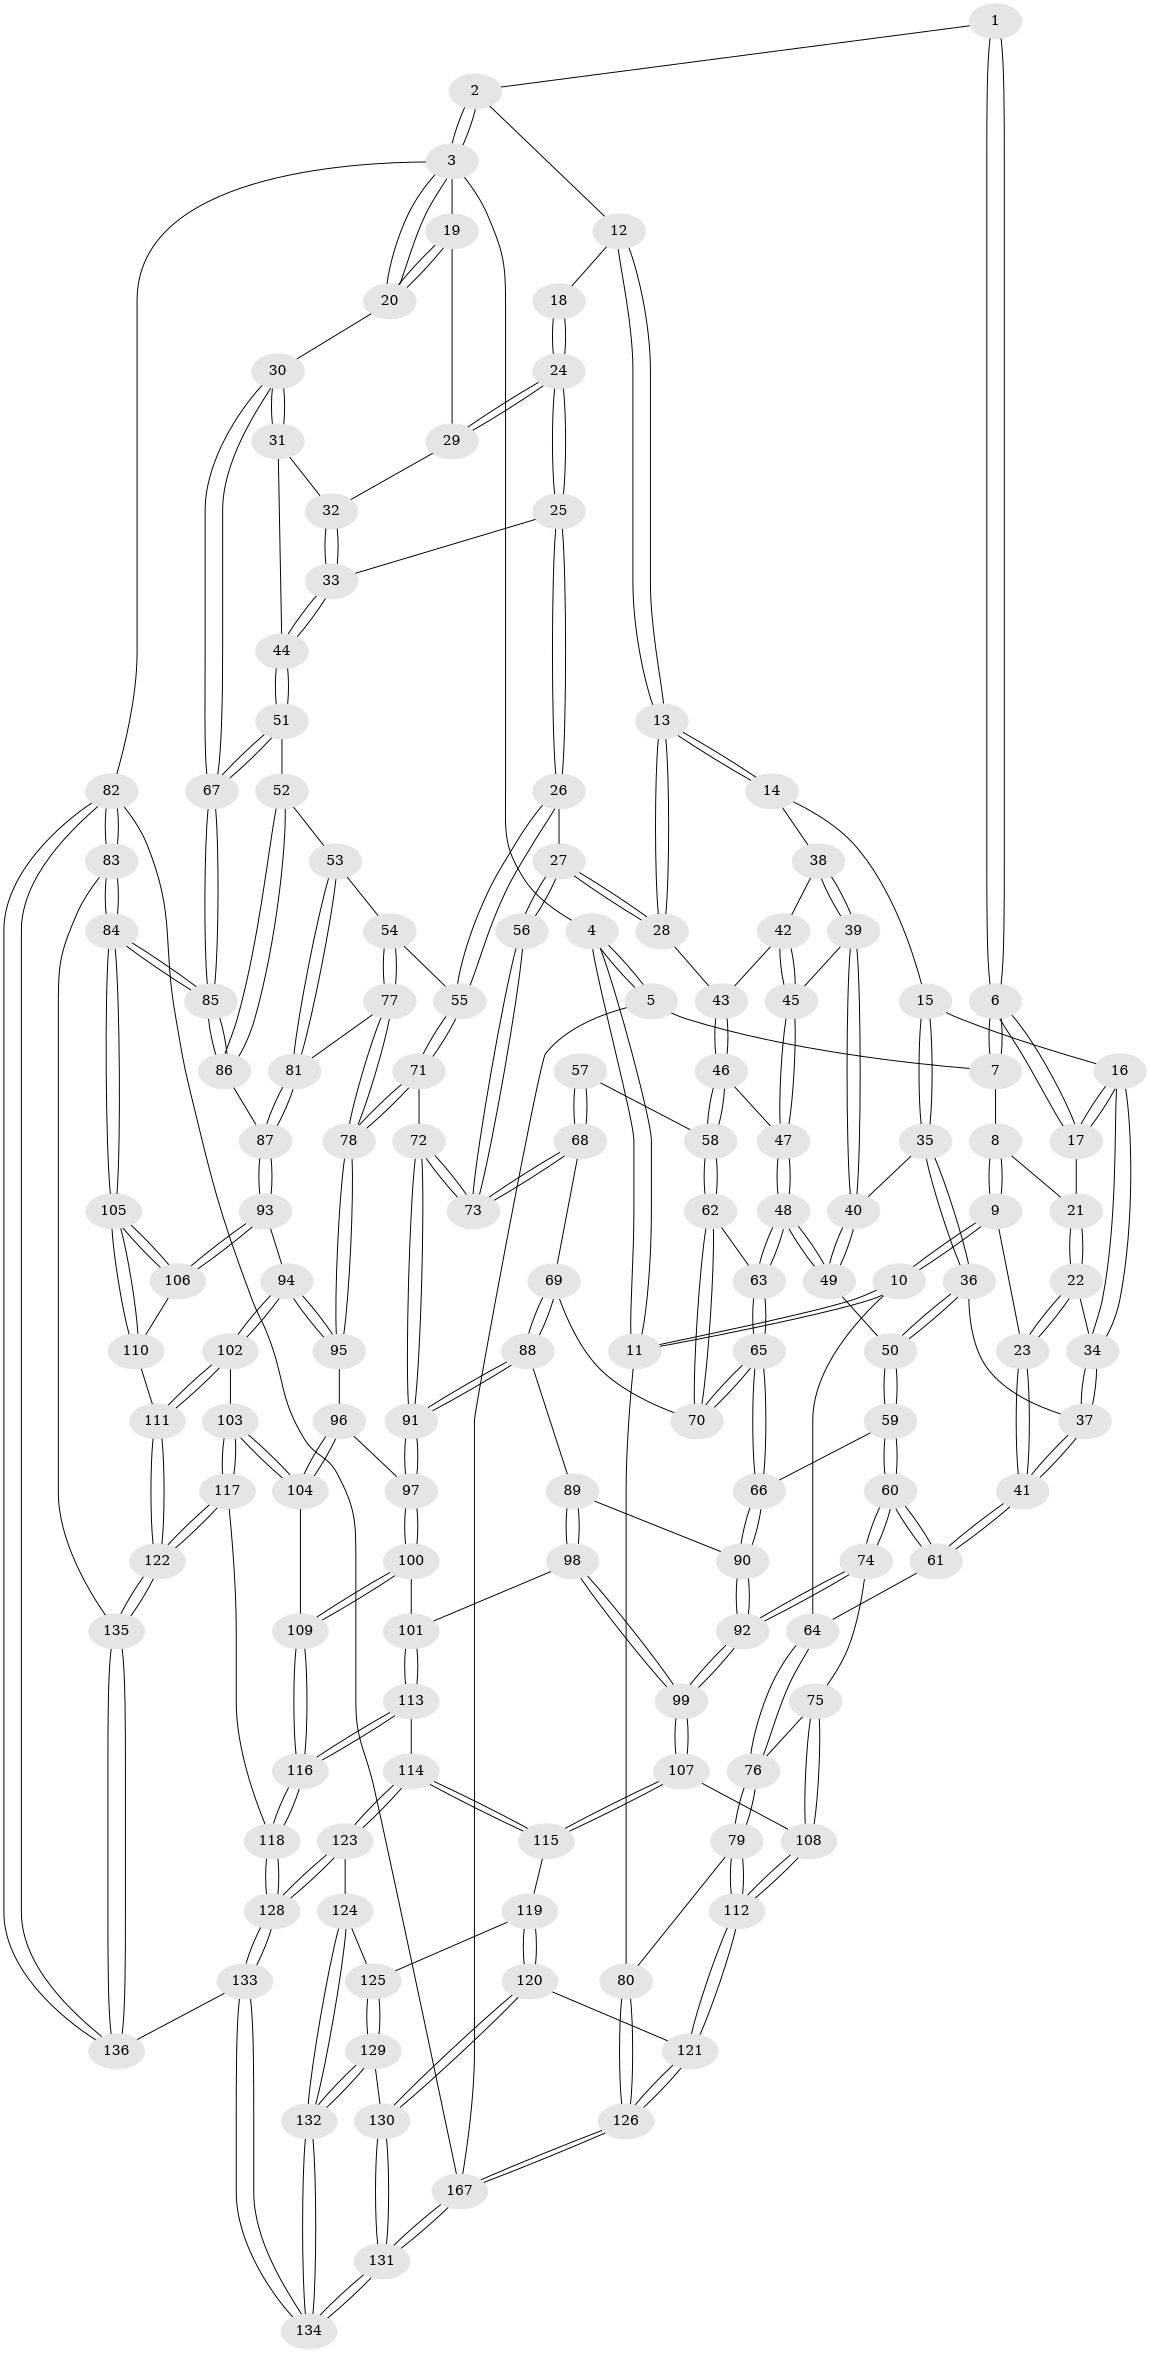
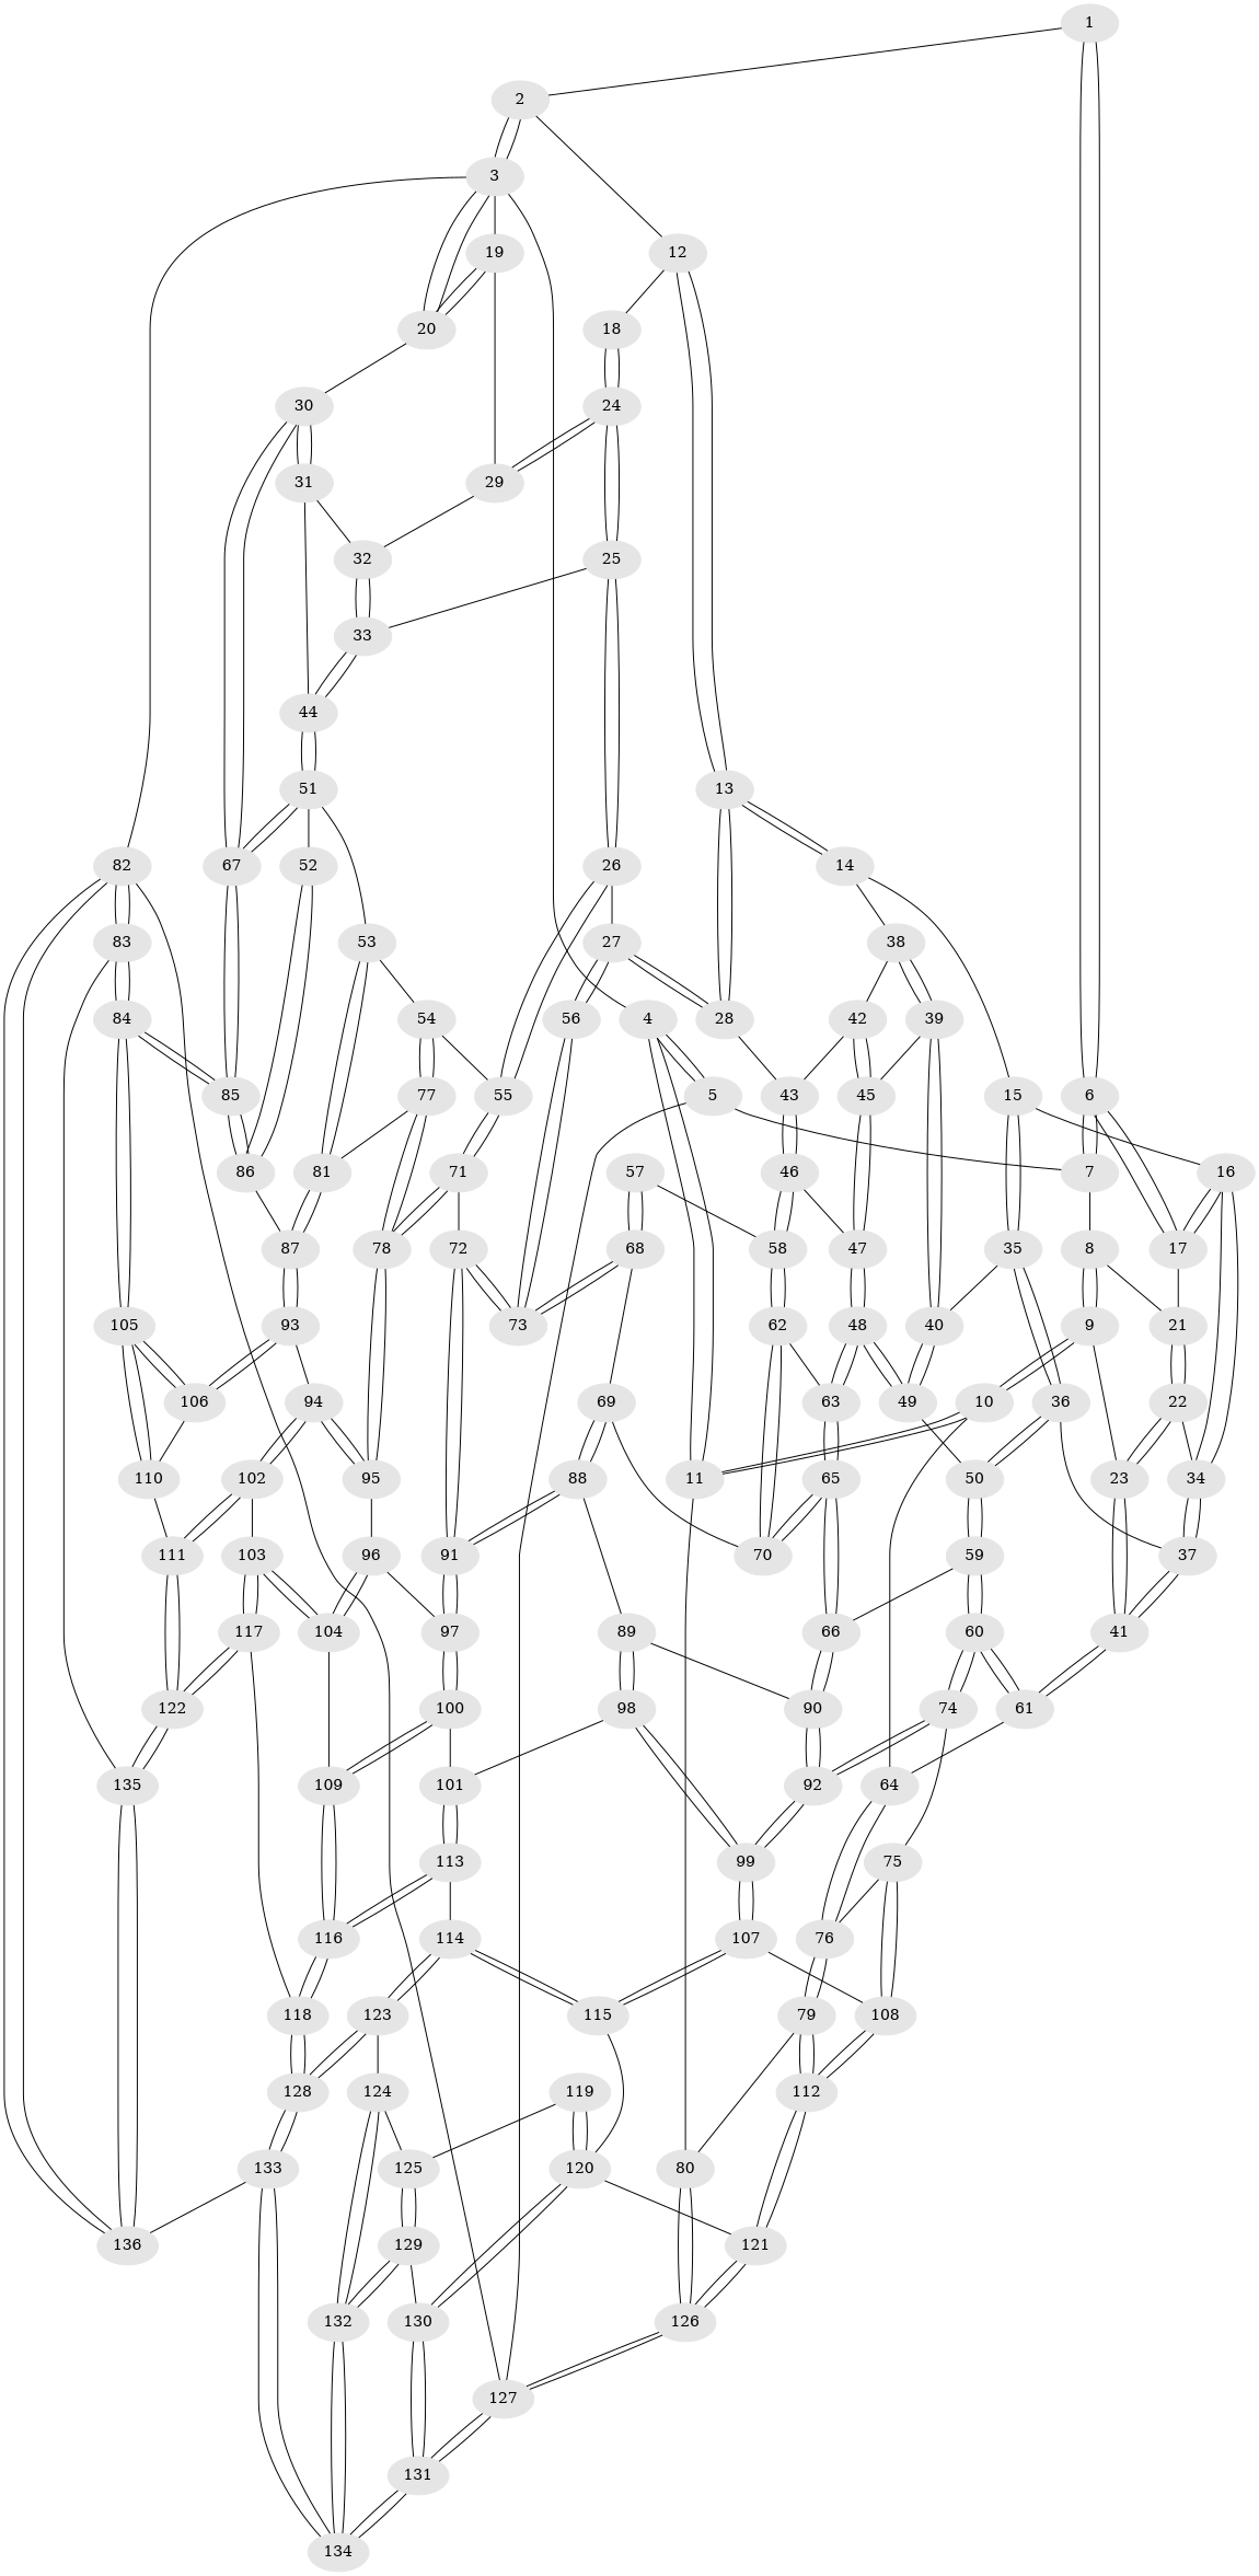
  graph {
    node [color=gray90 style=filled]
    1
    2
    6
    3
    12
    7
    17
    4
    20
    82
    19
    13
    18
    5
    11
    30
-   127 [label=167]
+   127
    83
    136
    80
    131
    8
    21
    9
    10
    23
    22
    64
    41
    76
    126
    14
    28
    24
    15
    38
    43
    16
    35
    39
    42
    34
    36
    40
    37
    29
    25
    32
    31
    67
    61
    26
    33
    27
    55
    44
    56
    71
    73
    46
    85
    51
    50
    49
    59
    45
    47
    58
    52
    48
    62
    63
    65
    60
    66
    53
    86
    54
    81
    87
    77
    78
    72
    57
    68
    69
    70
    74
    90
    75
    92
    79
    88
    91
    89
    95
    97
    108
    99
    112
    96
    121
    93
    84
    135
    105
    106
    110
    94
    98
    101
    100
    107
    102
    103
    111
    104
    109
    113
    115
    116
    114
    117
    122
    118
    119
    123
    128
    124
    120
    125
    133
    130
    129
    132
    134
    1 -- 2
    1 -- 6
    1 -- 6
    2 -- 3
    2 -- 3
    2 -- 12
    6 -- 7
    6 -- 7
    6 -- 17
    6 -- 17
    3 -- 4
    3 -- 20
    3 -- 20
    3 -- 82
    3 -- 19
    12 -- 13
    12 -- 13
    12 -- 18
    7 -- 8
    17 -- 21
    4 -- 5
    4 -- 5
    4 -- 11
    4 -- 11
    20 -- 30
    82 -- 127
    82 -- 83
    82 -- 83
    82 -- 136
    82 -- 136
    19 -- 20
    19 -- 20
    19 -- 29
    13 -- 14
    13 -- 14
    13 -- 28
    13 -- 28
    18 -- 24
    18 -- 24
    5 -- 7
    5 -- 127
    11 -- 80
    30 -- 31
    30 -- 31
    30 -- 67
    30 -- 67
    127 -- 131
    127 -- 131
    83 -- 84
    83 -- 84
    83 -- 135
    80 -- 126
    80 -- 126
    131 -- 134
    131 -- 134
    8 -- 21
    8 -- 9
    8 -- 9
    21 -- 22
    21 -- 22
    9 -- 10
    9 -- 10
    9 -- 23
    10 -- 11
    10 -- 11
    10 -- 64
    23 -- 41
    23 -- 41
    22 -- 23
    22 -- 23
    22 -- 34
    64 -- 76
    64 -- 76
    41 -- 61
    41 -- 61
    76 -- 79
    76 -- 79
    126 -- 127
    126 -- 127
    14 -- 15
    14 -- 38
    28 -- 43
    24 -- 29
    24 -- 29
    24 -- 25
    24 -- 25
    15 -- 16
    15 -- 35
    15 -- 35
    38 -- 39
    38 -- 39
    38 -- 42
    43 -- 46
    43 -- 46
    16 -- 17
    16 -- 17
    16 -- 34
    16 -- 34
    35 -- 36
    35 -- 36
    35 -- 40
    39 -- 40
    39 -- 40
    39 -- 45
    42 -- 43
    42 -- 45
    42 -- 45
    34 -- 37
    34 -- 37
    36 -- 37
    36 -- 50
    36 -- 50
    40 -- 49
    40 -- 49
    37 -- 41
    37 -- 41
    29 -- 32
    25 -- 26
    25 -- 26
    25 -- 33
    32 -- 33
    32 -- 33
    31 -- 32
    31 -- 44
    67 -- 85
    67 -- 85
    61 -- 64
    26 -- 27
    26 -- 55
    26 -- 55
    33 -- 44
    33 -- 44
    27 -- 28
    27 -- 28
    27 -- 56
    27 -- 56
    55 -- 71
    55 -- 71
    44 -- 51
    44 -- 51
    56 -- 73
    56 -- 73
    71 -- 78
    71 -- 78
    71 -- 72
    46 -- 47
    46 -- 58
    46 -- 58
    85 -- 86
    85 -- 86
    51 -- 67
    51 -- 67
    51 -- 52
    50 -- 59
    50 -- 59
    49 -- 50
    59 -- 60
    59 -- 60
    59 -- 66
    45 -- 47
    45 -- 47
    47 -- 48
    47 -- 48
    58 -- 62
    58 -- 62
-   52 -- 53
+   51 -- 53
    52 -- 86
    52 -- 86
    48 -- 49
    48 -- 49
    48 -- 63
    48 -- 63
    62 -- 63
    62 -- 70
    62 -- 70
    63 -- 65
    63 -- 65
    65 -- 66
    65 -- 66
    65 -- 70
    65 -- 70
    60 -- 61
    60 -- 61
    60 -- 74
    60 -- 74
    66 -- 90
    66 -- 90
    53 -- 54
    53 -- 81
    53 -- 81
    86 -- 87
    54 -- 55
    54 -- 77
    54 -- 77
    81 -- 87
    81 -- 87
    87 -- 93
    87 -- 93
    77 -- 81
    77 -- 78
    77 -- 78
    78 -- 95
    78 -- 95
    72 -- 73
    72 -- 73
    72 -- 91
    72 -- 91
    57 -- 58
    57 -- 68
    57 -- 68
    68 -- 73
    68 -- 73
    68 -- 69
    69 -- 70
    69 -- 88
    69 -- 88
    74 -- 75
    74 -- 92
    74 -- 92
    90 -- 92
    90 -- 92
    75 -- 76
    75 -- 108
    75 -- 108
    92 -- 99
    92 -- 99
    79 -- 80
    79 -- 112
    79 -- 112
    88 -- 91
    88 -- 91
    88 -- 89
    91 -- 97
    91 -- 97
    89 -- 90
    89 -- 98
    89 -- 98
    95 -- 96
    97 -- 100
    97 -- 100
    108 -- 112
    108 -- 112
    99 -- 107
    99 -- 107
    112 -- 121
    112 -- 121
    96 -- 97
    96 -- 104
    96 -- 104
    121 -- 126
    121 -- 126
    93 -- 106
    93 -- 106
    93 -- 94
    84 -- 85
    84 -- 85
    84 -- 105
    84 -- 105
    135 -- 136
    135 -- 136
    105 -- 106
    105 -- 106
    105 -- 110
    105 -- 110
    106 -- 110
    110 -- 111
    94 -- 95
    94 -- 95
    94 -- 102
    94 -- 102
    98 -- 99
    98 -- 99
    98 -- 101
    101 -- 113
    101 -- 113
    100 -- 101
    100 -- 109
    100 -- 109
    107 -- 108
    107 -- 115
    107 -- 115
    102 -- 103
    102 -- 111
    102 -- 111
    103 -- 104
    103 -- 104
    103 -- 117
    103 -- 117
    111 -- 122
    111 -- 122
    104 -- 109
    109 -- 116
    109 -- 116
    113 -- 116
    113 -- 116
    113 -- 114
-   115 -- 119
+   115 -- 120
    116 -- 118
    116 -- 118
    114 -- 115
    114 -- 115
    114 -- 123
    114 -- 123
    117 -- 122
    117 -- 122
    117 -- 118
    122 -- 135
    122 -- 135
    118 -- 128
    118 -- 128
    119 -- 120
    119 -- 120
    119 -- 125
    123 -- 128
    123 -- 128
    123 -- 124
    128 -- 133
    128 -- 133
    124 -- 125
    124 -- 132
    124 -- 132
    120 -- 121
    120 -- 130
    120 -- 130
    125 -- 129
    125 -- 129
    133 -- 136
    133 -- 134
    133 -- 134
    130 -- 131
    130 -- 131
    129 -- 130
    129 -- 132
    129 -- 132
    132 -- 134
    132 -- 134
  }
